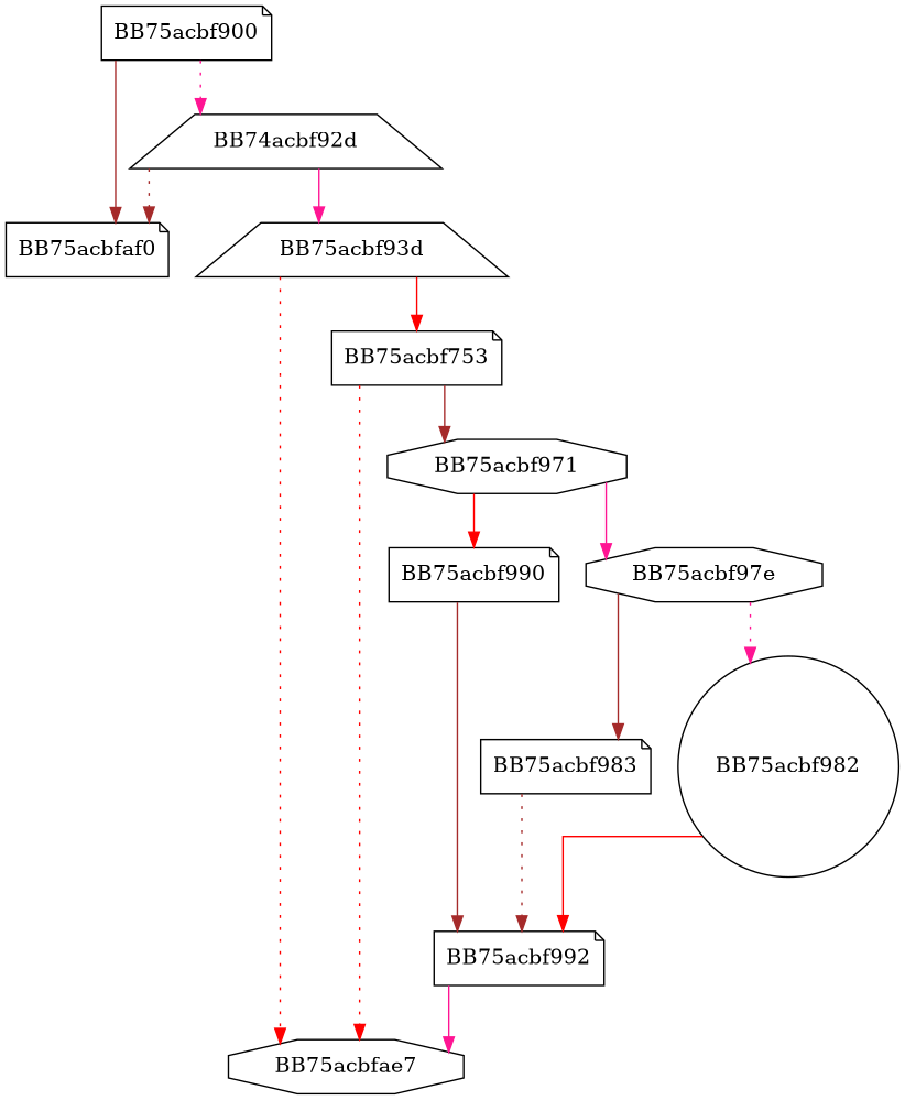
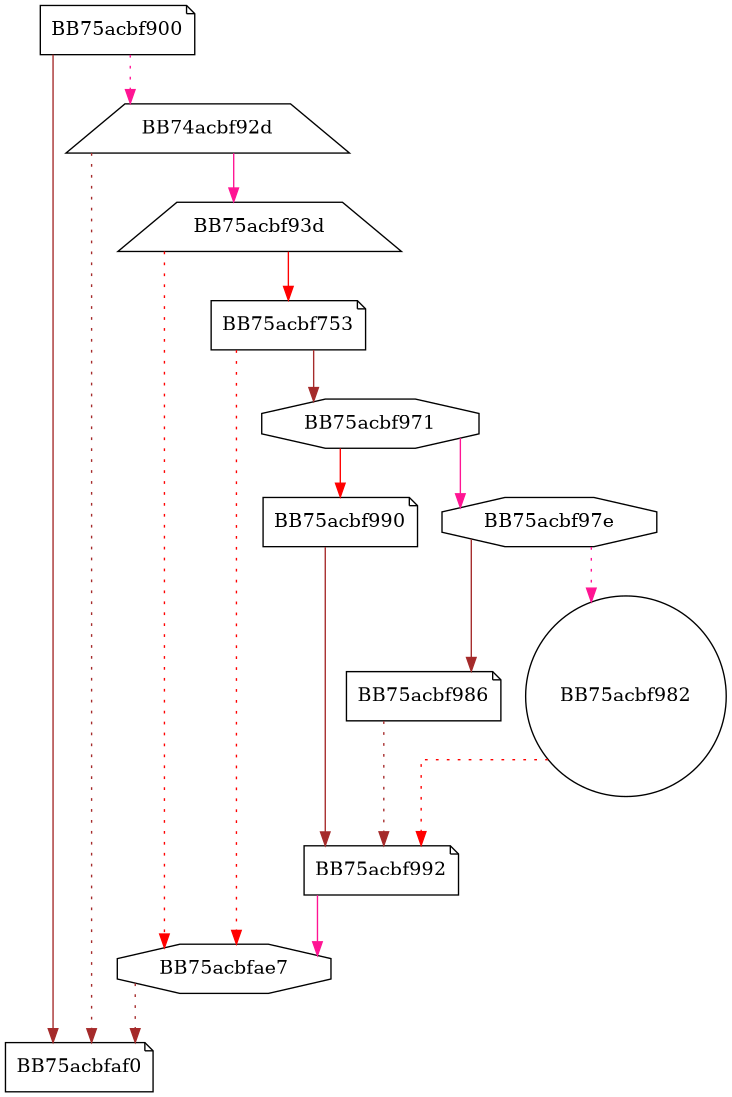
  digraph {
    splines=ortho
    node [shape=note]
    edge [color=brown style=solid]
    BB75acbf900
    BB75acbfaf0
    n3 [label=BB74acbf92d shape=trapezium]
    BB75acbf93d [shape=trapezium]
    BB75acbfae7 [shape=octagon]
    n6 [label=BB75acbf753]
    BB75acbf971 [shape=octagon]
    BB75acbf990
    BB75acbf97e [shape=octagon]
    BB75acbf992
-   BB75acbf986 [label=BB75acbf983]
+   BB75acbf986
    BB75acbf982 [shape=circle]
    BB75acbf900 -> BB75acbfaf0
    BB75acbf900 -> n3 [color=deeppink style=dotted]
    n3 -> BB75acbfaf0 [style=dotted]
    n3 -> BB75acbf93d [color=deeppink]
    BB75acbf93d -> BB75acbfae7 [color=red style=dotted]
    BB75acbf93d -> n6 [color=red]
+   BB75acbfae7 -> BB75acbfaf0 [style=dotted]
    n6 -> BB75acbfae7 [color=red style=dotted]
    n6 -> BB75acbf971
    BB75acbf971 -> BB75acbf990 [color=red]
    BB75acbf971 -> BB75acbf97e [color=deeppink]
    BB75acbf990 -> BB75acbf992
    BB75acbf97e -> BB75acbf986
    BB75acbf97e -> BB75acbf982 [color=deeppink style=dotted]
    BB75acbf992 -> BB75acbfae7 [color=deeppink]
    BB75acbf986 -> BB75acbf992 [style=dotted]
-   BB75acbf982 -> BB75acbf992 [color=red]
+   BB75acbf982 -> BB75acbf992 [color=red style=dotted]
  }
